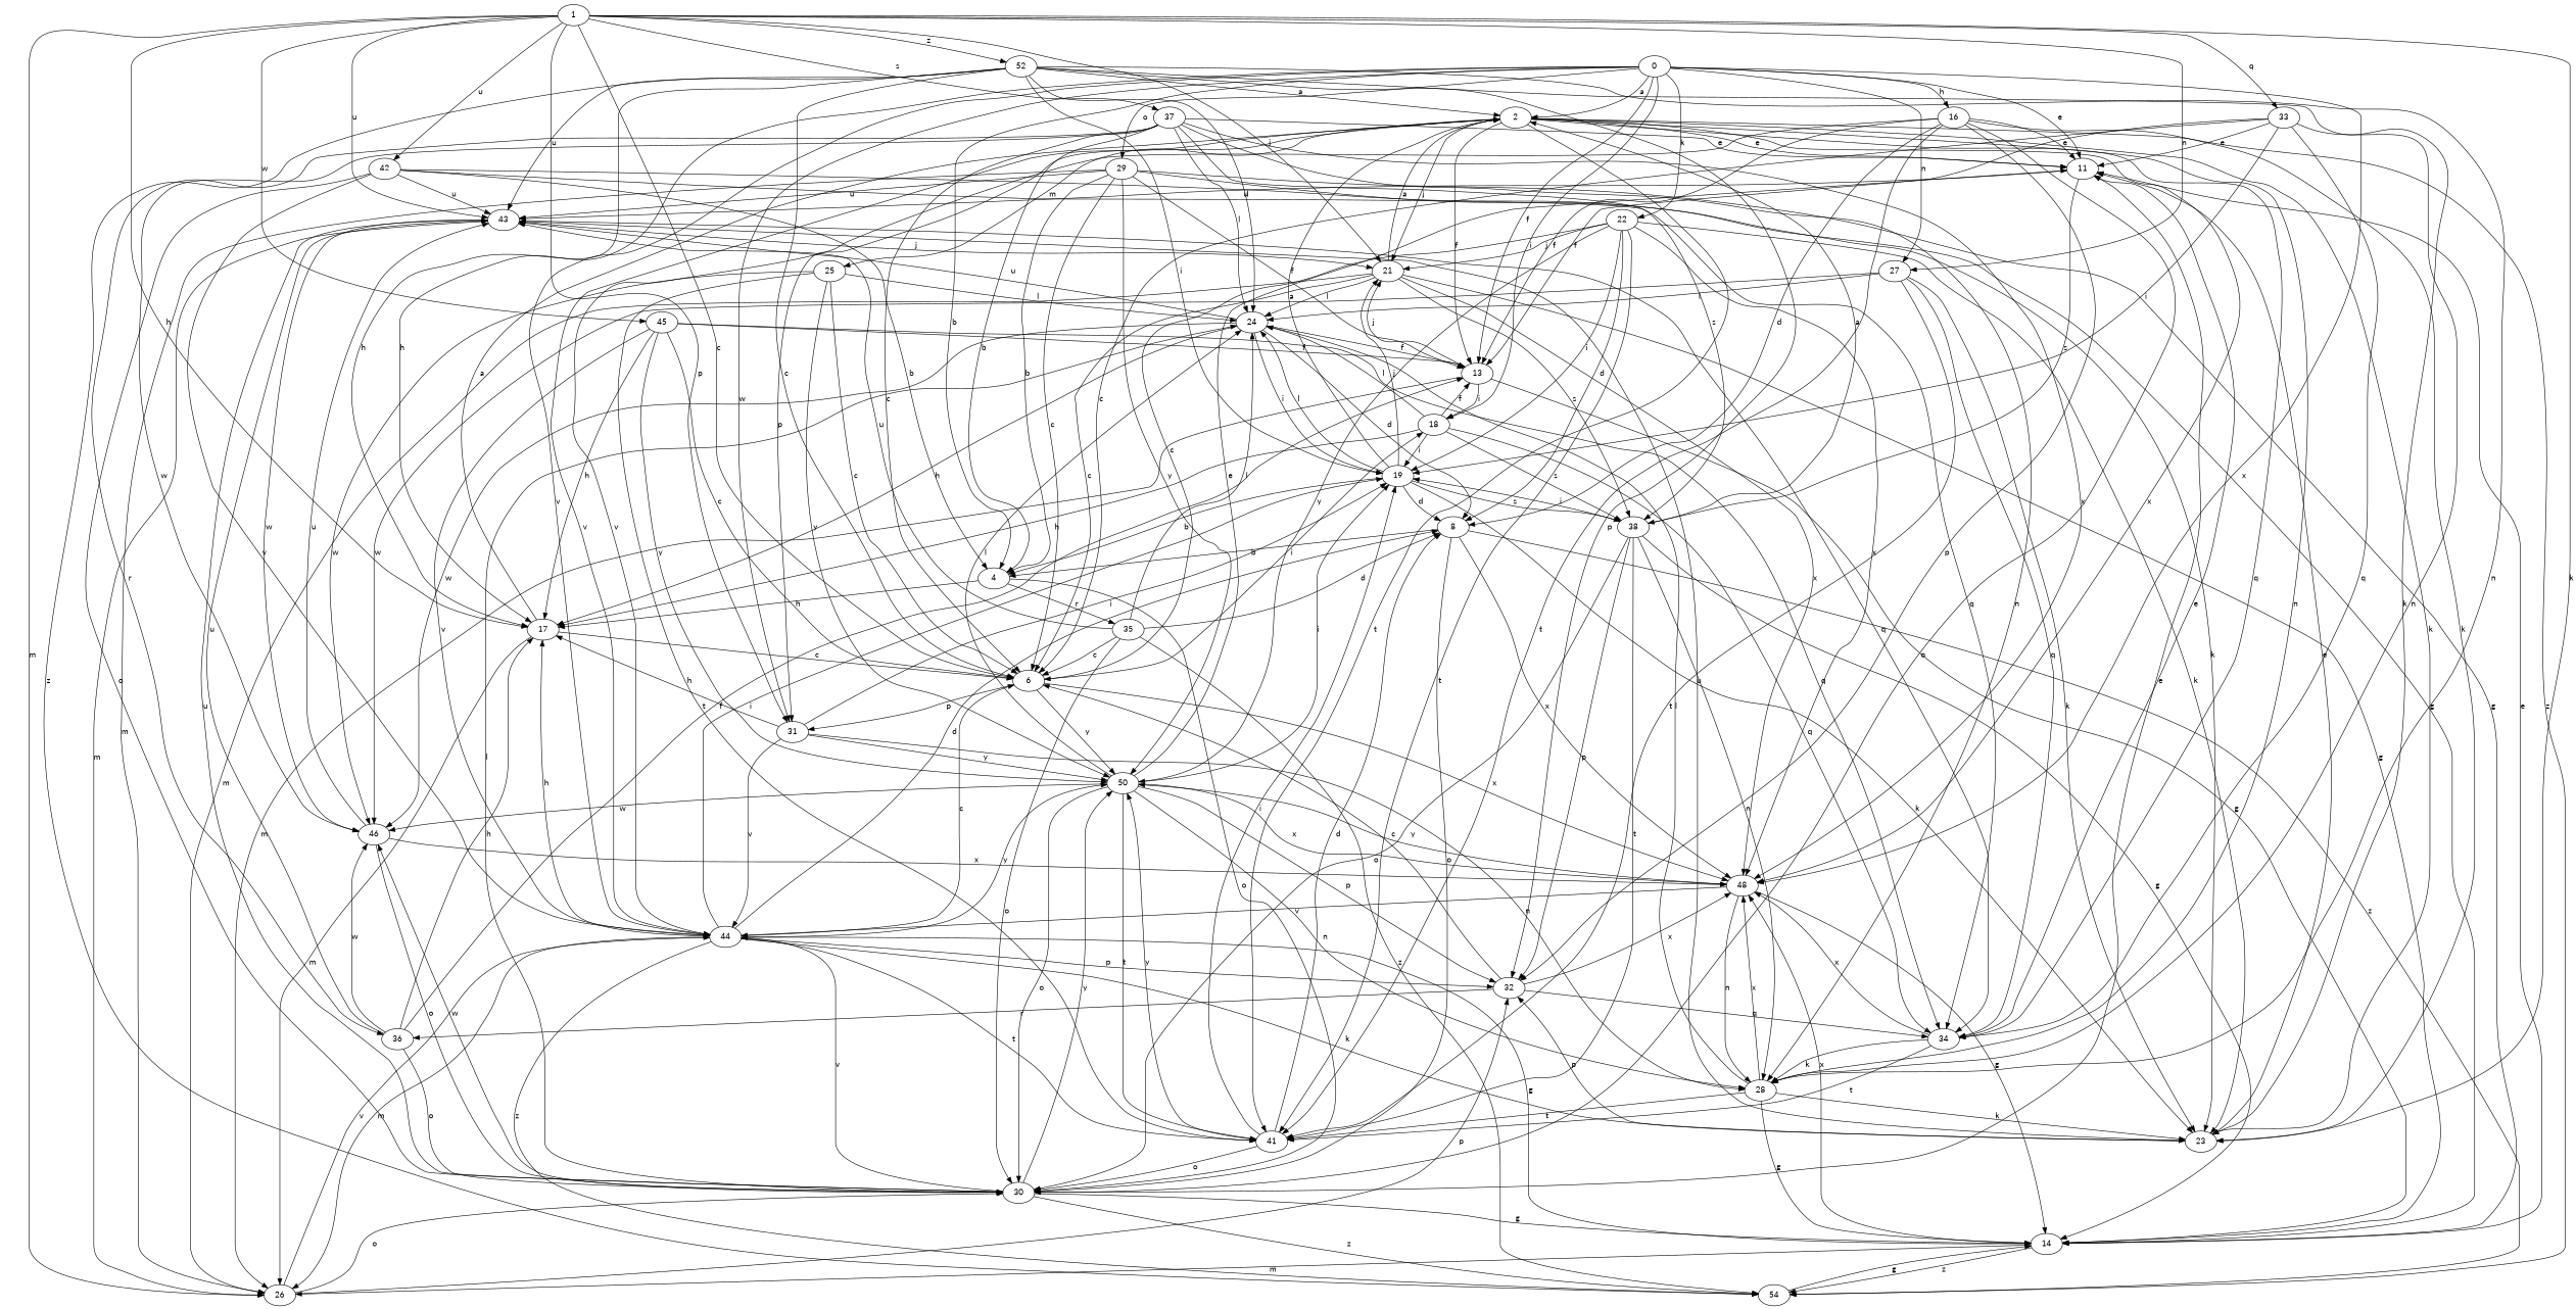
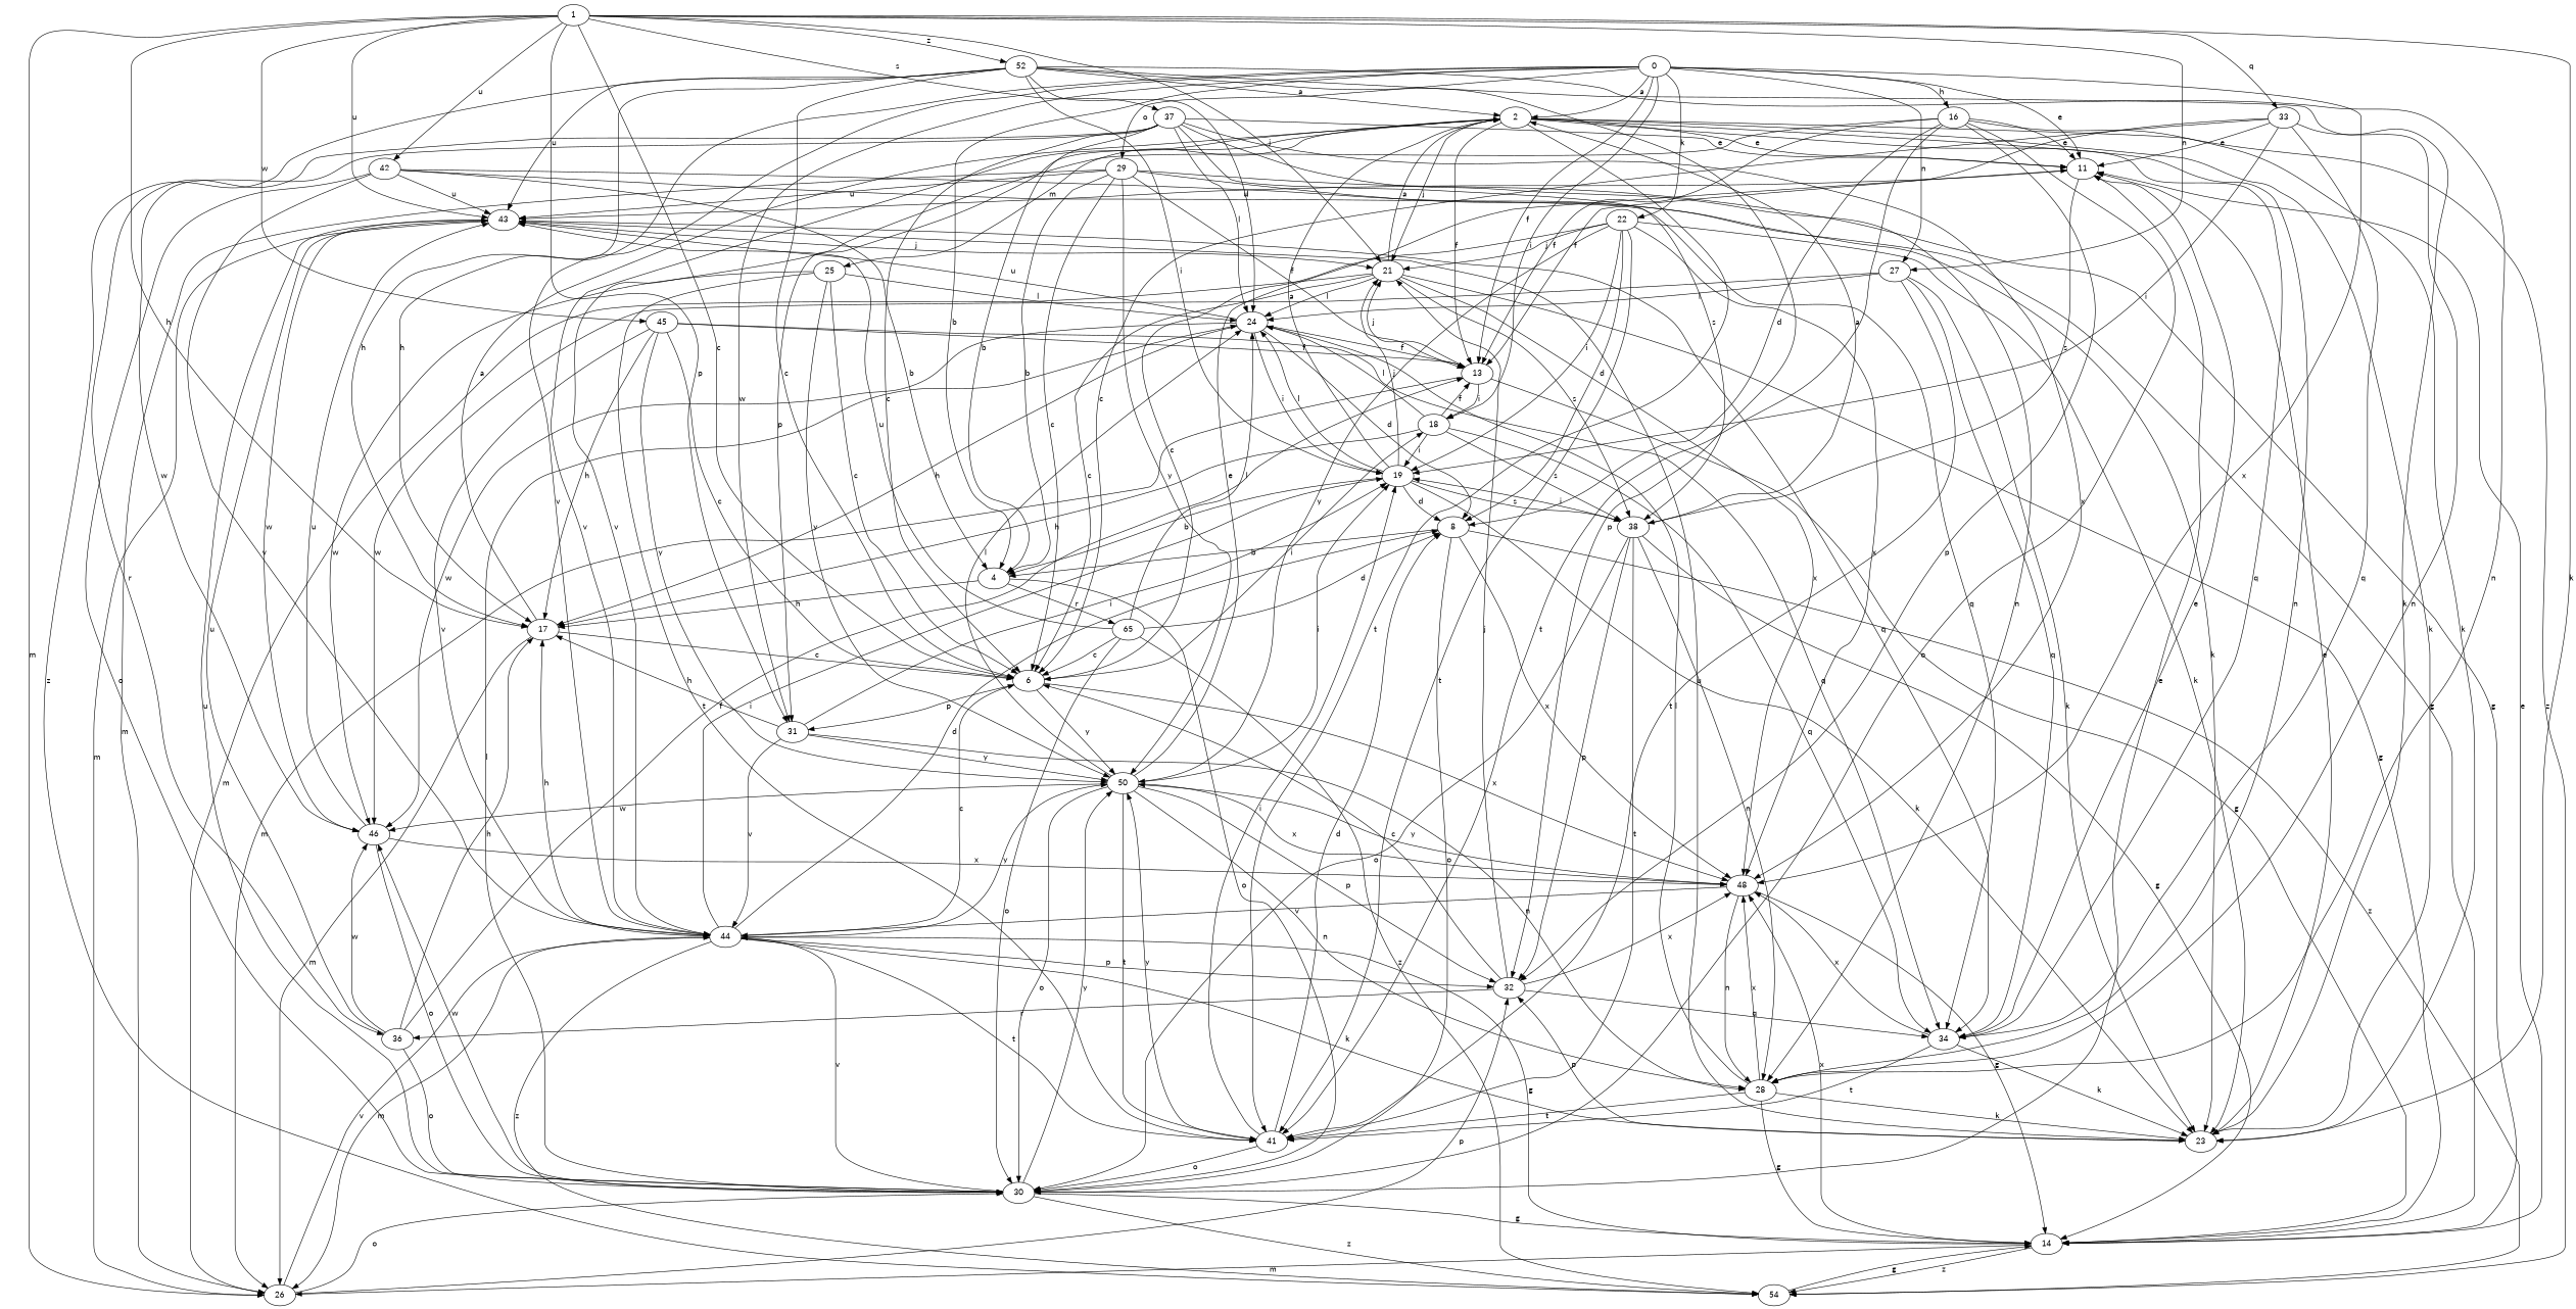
  strict digraph {
    fontname=Lato
    node [fontname=Lato]
    edge [fontname=Lato]
    0
    2
    4
    11
    13
    16
    17
    18
    22
    27
    29
    31
    44
    48
    25
    21
    23
    28
    34
    41
    54
    30
-   35
+   35 [label=65]
    43
    38
    26
    14
    8
    32
    6
    19
    24
    50
    46
    1
    33
    37
    42
    45
    52
    36
    0 -> 2 [label=a]
    0 -> 4 [label=b]
    0 -> 11 [label=e]
    0 -> 13 [label=f]
    0 -> 16 [label=h]
    0 -> 17 [label=h]
    0 -> 18 [label=i]
    0 -> 22 [label=k]
    0 -> 27 [label=n]
    0 -> 29 [label=o]
    0 -> 31 [label=w]
    0 -> 44 [label=v]
    0 -> 48 [label=x]
    2 -> 11 [label=e]
    2 -> 13 [label=f]
    2 -> 31 [label=p]
    2 -> 44 [label=v]
-   2 -> 48 [label=x]
    2 -> 25 [label=m]
    2 -> 21 [label=j]
    2 -> 23 [label=k]
    2 -> 28 [label=n]
    2 -> 34 [label=q]
    2 -> 41 [label=t]
    2 -> 54 [label=z]
    4 -> 17 [label=h]
    4 -> 30 [label=o]
    4 -> 35 [label=r]
    11 -> 43 [label=u]
    11 -> 38 [label=s]
    13 -> 18 [label=i]
    13 -> 21 [label=j]
    13 -> 26 [label=m]
    13 -> 14 [label=g]
    16 -> 11 [label=e]
    16 -> 13 [label=f]
    16 -> 44 [label=v]
    16 -> 23 [label=k]
    16 -> 41 [label=t]
    16 -> 30 [label=o]
    16 -> 8 [label=d]
    16 -> 32 [label=p]
    17 -> 2 [label=a]
    17 -> 26 [label=m]
    17 -> 6 [label=c]
    18 -> 13 [label=f]
    18 -> 17 [label=h]
    18 -> 34 [label=q]
    18 -> 38 [label=s]
    18 -> 19 [label=i]
    18 -> 24 [label=l]
    22 -> 48 [label=x]
    22 -> 21 [label=j]
    22 -> 23 [label=k]
    22 -> 41 [label=t]
    22 -> 8 [label=d]
    22 -> 6 [label=c]
    22 -> 19 [label=i]
    22 -> 50 [label=y]
    27 -> 23 [label=k]
    27 -> 34 [label=q]
    27 -> 41 [label=t]
    27 -> 24 [label=l]
    27 -> 46 [label=w]
    29 -> 4 [label=b]
    29 -> 13 [label=f]
    29 -> 23 [label=k]
    29 -> 43 [label=u]
    29 -> 26 [label=m]
    29 -> 14 [label=g]
    29 -> 6 [label=c]
    29 -> 50 [label=y]
    31 -> 17 [label=h]
    31 -> 44 [label=v]
    31 -> 28 [label=n]
    31 -> 19 [label=i]
    31 -> 50 [label=y]
    44 -> 17 [label=h]
    44 -> 23 [label=k]
    44 -> 41 [label=t]
    44 -> 54 [label=z]
    44 -> 26 [label=m]
    44 -> 14 [label=g]
    44 -> 8 [label=d]
    44 -> 32 [label=p]
    44 -> 6 [label=c]
    44 -> 19 [label=i]
    44 -> 50 [label=y]
    48 -> 44 [label=v]
    48 -> 28 [label=n]
    48 -> 14 [label=g]
    48 -> 50 [label=y]
    25 -> 41 [label=t]
    25 -> 6 [label=c]
    25 -> 24 [label=l]
    25 -> 50 [label=y]
    25 -> 46 [label=w]
    21 -> 2 [label=a]
    21 -> 48 [label=x]
    21 -> 38 [label=s]
    21 -> 26 [label=m]
    21 -> 14 [label=g]
    21 -> 6 [label=c]
    21 -> 24 [label=l]
    23 -> 11 [label=e]
    23 -> 43 [label=u]
    23 -> 32 [label=p]
    28 -> 48 [label=x]
    28 -> 23 [label=k]
    28 -> 41 [label=t]
    28 -> 14 [label=g]
    28 -> 24 [label=l]
    34 -> 11 [label=e]
    34 -> 48 [label=x]
-   34 -> 28 [label=k]
+   34 -> 23 [label=k]
    34 -> 41 [label=t]
    41 -> 30 [label=o]
    41 -> 8 [label=d]
    41 -> 19 [label=i]
    41 -> 50 [label=y]
    54 -> 14 [label=g]
    30 -> 11 [label=e]
    30 -> 44 [label=v]
    30 -> 54 [label=z]
    30 -> 43 [label=u]
    30 -> 14 [label=g]
    30 -> 24 [label=l]
    30 -> 50 [label=y]
    30 -> 46 [label=w]
    35 -> 54 [label=z]
    35 -> 30 [label=o]
    35 -> 43 [label=u]
    35 -> 8 [label=d]
    35 -> 6 [label=c]
    35 -> 24 [label=l]
    43 -> 21 [label=j]
    43 -> 34 [label=q]
    43 -> 26 [label=m]
    43 -> 46 [label=w]
    38 -> 2 [label=a]
    38 -> 28 [label=n]
    38 -> 41 [label=t]
    38 -> 30 [label=o]
    38 -> 14 [label=g]
    38 -> 32 [label=p]
    38 -> 19 [label=i]
    26 -> 44 [label=v]
    26 -> 30 [label=o]
    26 -> 32 [label=p]
    14 -> 11 [label=e]
    14 -> 48 [label=x]
    14 -> 54 [label=z]
    14 -> 26 [label=m]
    8 -> 4 [label=b]
    8 -> 48 [label=x]
    8 -> 54 [label=z]
    8 -> 30 [label=o]
    32 -> 48 [label=x]
+   32 -> 21 [label=j]
    32 -> 34 [label=q]
    32 -> 6 [label=c]
    32 -> 36 [label=r]
    6 -> 18 [label=i]
    6 -> 31 [label=p]
    6 -> 48 [label=x]
    6 -> 50 [label=y]
    19 -> 2 [label=a]
    19 -> 4 [label=b]
    19 -> 21 [label=j]
    19 -> 23 [label=k]
    19 -> 38 [label=s]
    19 -> 8 [label=d]
    19 -> 24 [label=l]
    24 -> 13 [label=f]
    24 -> 17 [label=h]
    24 -> 43 [label=u]
    24 -> 8 [label=d]
    24 -> 19 [label=i]
    24 -> 46 [label=w]
    50 -> 11 [label=e]
    50 -> 48 [label=x]
    50 -> 28 [label=n]
    50 -> 41 [label=t]
    50 -> 30 [label=o]
    50 -> 32 [label=p]
    50 -> 19 [label=i]
    50 -> 24 [label=l]
    50 -> 46 [label=w]
    46 -> 48 [label=x]
    46 -> 30 [label=o]
    46 -> 43 [label=u]
    1 -> 17 [label=h]
    1 -> 27 [label=n]
    1 -> 31 [label=p]
    1 -> 21 [label=j]
    1 -> 23 [label=k]
    1 -> 43 [label=u]
    1 -> 26 [label=m]
    1 -> 6 [label=c]
    1 -> 33 [label=q]
    1 -> 37 [label=s]
    1 -> 42 [label=u]
    1 -> 45 [label=w]
    1 -> 52 [label=z]
    33 -> 11 [label=e]
    33 -> 13 [label=f]
    33 -> 28 [label=n]
    33 -> 34 [label=q]
    33 -> 6 [label=c]
    33 -> 19 [label=i]
    37 -> 4 [label=b]
    37 -> 11 [label=e]
    37 -> 48 [label=x]
    37 -> 28 [label=n]
    37 -> 38 [label=s]
    37 -> 6 [label=c]
    37 -> 24 [label=l]
    37 -> 46 [label=w]
    37 -> 36 [label=r]
    42 -> 4 [label=b]
    42 -> 44 [label=v]
    42 -> 34 [label=q]
    42 -> 30 [label=o]
    42 -> 43 [label=u]
    42 -> 14 [label=g]
    45 -> 13 [label=f]
    45 -> 17 [label=h]
    45 -> 44 [label=v]
    45 -> 34 [label=q]
    45 -> 6 [label=c]
    45 -> 50 [label=y]
    52 -> 2 [label=a]
    52 -> 17 [label=h]
    52 -> 23 [label=k]
    52 -> 28 [label=n]
    52 -> 54 [label=z]
    52 -> 43 [label=u]
    52 -> 32 [label=p]
    52 -> 6 [label=c]
    52 -> 19 [label=i]
    52 -> 24 [label=l]
    36 -> 13 [label=f]
    36 -> 17 [label=h]
    36 -> 30 [label=o]
    36 -> 43 [label=u]
    36 -> 46 [label=w]
  }
